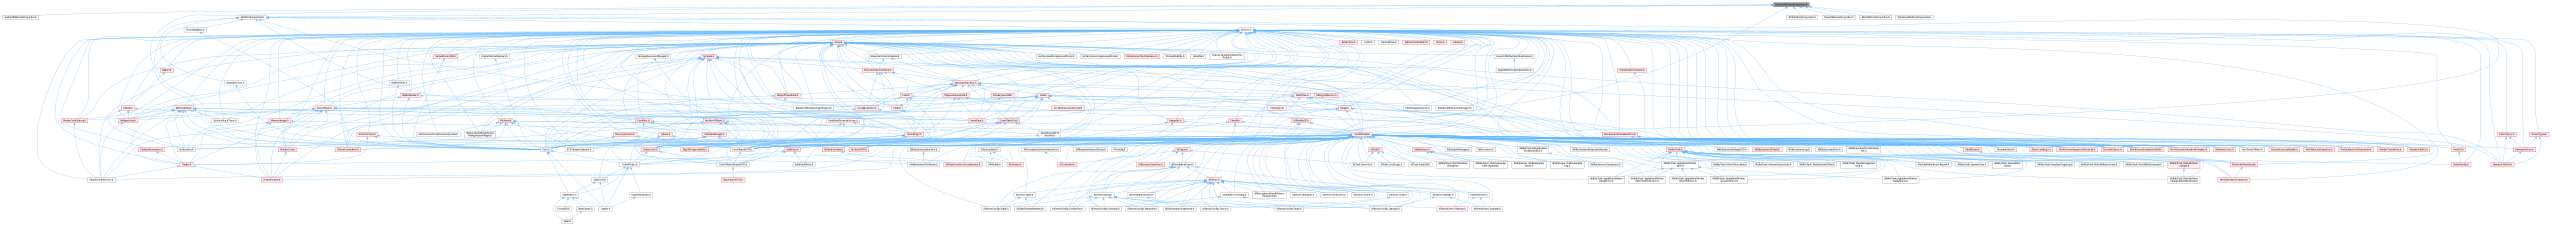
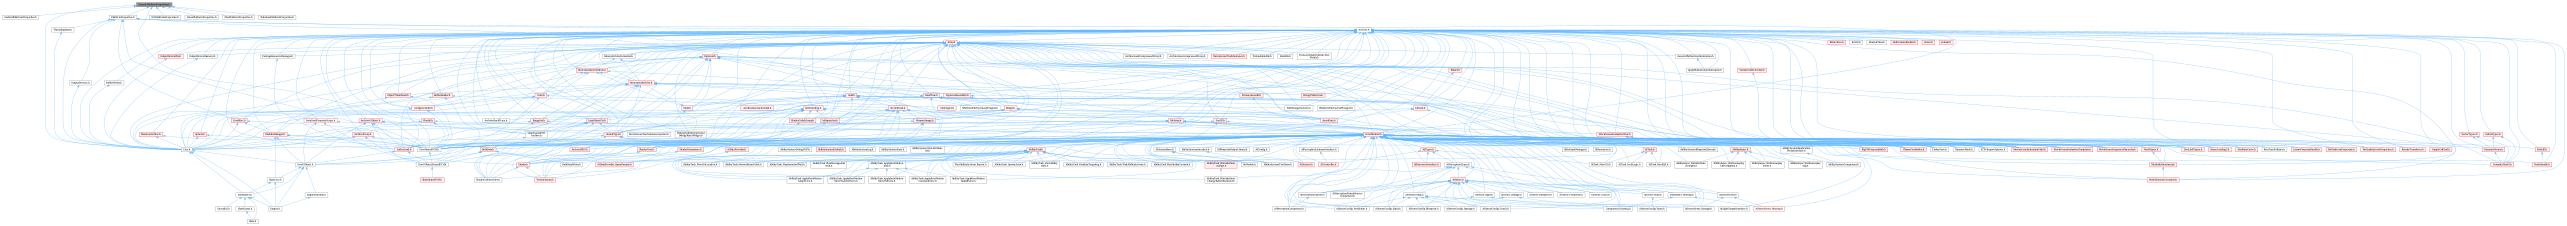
  digraph {
    fontname=Merriweather
    node [color=grey40 fillcolor=white fontname=Merriweather fontsize=10 shape=box style=filled]
    edge [color=steelblue1 dir=back fontname=Merriweather fontsize=10 labelfontname=Helvetica labelfontsize=10 style=solid]
    n1 [color=gray40 fillcolor=grey60 fontcolor=black height=0.2 label="GenericPlatformProperties.h" width=0.4]
    n2 [height=0.2 label="AndroidPlatformProperties.h" width=0.4]
    n3 [height=0.2 label="Core.h" width=0.4]
    n4 [height=0.2 label="CoreSharedPCH.h" width=0.4]
    n5 [height=0.2 label="IOSPlatformProperties.h" width=0.4]
    n6 [height=0.2 label="LinuxPlatformProperties.h" width=0.4]
    n7 [height=0.2 label="MacPlatformProperties.h" width=0.4]
    n8 [height=0.2 label="PlatformProperties.h" width=0.4]
    n9 [height=0.2 label="WindowsPlatformProperties.h" width=0.4]
    n10 [height=0.2 label="CoreUObject.h" width=0.4]
    n11 [height=0.2 label="Engine.h" width=0.4]
    n12 [height=0.2 label="SlateBasics.h" width=0.4]
    n13 [height=0.2 label="CoreUObjectSharedPCH.h" width=0.4]
    n14 [height=0.2 label="Archive.h" width=0.4]
    n15 [color=red fillcolor="#FFF0F0" height=0.2 label="CoreMinimal.h" width=0.4]
    n16 [height=0.2 label="IPlatformFileOpenLogWrapper.h" width=0.4]
    n17 [color=red fillcolor="#FFF0F0" height=0.2 label="CoreMisc.h" width=0.4]
    n18 [height=0.2 label="OutputDevices.h" width=0.4]
    n19 [height=0.2 label="ThreadingBase.h" width=0.4]
    n20 [height=0.2 label="EngineMinimal.h" width=0.4]
    n21 [height=0.2 label="SlateCore.h" width=0.4]
    n22 [height=0.2 label="Slate.h" width=0.4]
    n23 [height=0.2 label="SlateExtras.h" width=0.4]
    n24 [height=0.2 label="UnrealEd.h" width=0.4]
    n25 [color=red fillcolor="#FFF0F0" height=0.2 label="SlateSharedPCH.h" width=0.4]
    n26 [height=0.2 label="ApplePlatformSymbolication.h" width=0.4]
    n27 [height=0.2 label="ArchiveLoadCompressedProxy.h" width=0.4]
    n28 [color=red fillcolor="#FFF0F0" height=0.2 label="ArchiveMD5.h" width=0.4]
    n29 [color=red fillcolor="#FFF0F0" height=0.2 label="ArchiveProxy.h" width=0.4]
    n30 [color=red fillcolor="#FFF0F0" height=0.2 label="Shader.h" width=0.4]
    n31 [height=0.2 label="ShaderCodeArchive.h" width=0.4]
    n32 [color=red fillcolor="#FFF0F0" height=0.2 label="VertexFactory.h" width=0.4]
    n33 [height=0.2 label="ArchiveSaveCompressedProxy.h" width=0.4]
    n34 [height=0.2 label="ArchiveStackTrace.h" width=0.4]
    n35 [color=red fillcolor="#FFF0F0" height=0.2 label="ArchiveUObject.h" width=0.4]
    n36 [height=0.2 label="SlateSharedPCH\lArchive.h" width=0.4]
    n37 [color=red fillcolor="#FFF0F0" height=0.2 label="LinkerLoad.h" width=0.4]
    n38 [height=0.2 label="LinkerSave.h" width=0.4]
    n39 [color=red fillcolor="#FFF0F0" height=0.2 label="Array.h" width=0.4]
    n40 [color=red fillcolor="#FFF0F0" height=0.2 label="AssetData.h" width=0.4]
    n41 [color=red fillcolor="#FFF0F0" height=0.2 label="AsyncLoading2.h" width=0.4]
    n42 [height=0.2 label="BinaryArchiveFormatter.h" width=0.4]
    n43 [color=red fillcolor="#FFF0F0" height=0.2 label="StructuredArchive.h" width=0.4]
    n44 [color=red fillcolor="#FFF0F0" height=0.2 label="Color.h" width=0.4]
    n45 [color=red fillcolor="#FFF0F0" height=0.2 label="ColorSpace.h" width=0.4]
    n46 [color=red fillcolor="#FFF0F0" height=0.2 label="ConfigCacheIni.h" width=0.4]
    n47 [color=red fillcolor="#FFF0F0" height=0.2 label="DateTime.h" width=0.4]
    n48 [color=red fillcolor="#FFF0F0" height=0.2 label="AttributeCurve.h" width=0.4]
    n49 [color=red fillcolor="#FFF0F0" height=0.2 label="BulkData.h" width=0.4]
    n50 [height=0.2 label="BulkDataWriter.h" width=0.4]
    n51 [color=red fillcolor="#FFF0F0" height=0.2 label="DynamicVector.h" width=0.4]
    n52 [color=red fillcolor="#FFF0F0" height=0.2 label="DynamicMesh3.h" width=0.4]
    n53 [height=0.2 label="KeyChainUtilities.h" width=0.4]
    n54 [color=red fillcolor="#FFF0F0" height=0.2 label="LatentPropertyHandle.h" width=0.4]
    n55 [color=red fillcolor="#FFF0F0" height=0.2 label="LiveLinkTypes.h" width=0.4]
    n56 [color=red fillcolor="#FFF0F0" height=0.2 label="MeshAttributeArray.h" width=0.4]
    n57 [color=red fillcolor="#FFF0F0" height=0.2 label="MeshElementContainer.h" width=0.4]
    n58 [color=red fillcolor="#FFF0F0" height=0.2 label="MeshTypes.h" width=0.4]
    n59 [color=red fillcolor="#FFF0F0" height=0.2 label="MovieSceneEvaluationField.h" width=0.4]
    n60 [color=red fillcolor="#FFF0F0" height=0.2 label="MovieSceneEvaluationTemplate.h" width=0.4]
    n61 [color=red fillcolor="#FFF0F0" height=0.2 label="MovieSceneSequenceHierarchy.h" width=0.4]
    n62 [color=red fillcolor="#FFF0F0" height=0.2 label="NodeHandle.h" width=0.4]
    n63 [color=red fillcolor="#FFF0F0" height=0.2 label="NodeID.h" width=0.4]
    n64 [color=red fillcolor="#FFF0F0" height=0.2 label="PerPlatformProperties.h" width=0.4]
    n65 [color=red fillcolor="#FFF0F0" height=0.2 label="PerQualityLevelProperties.h" width=0.4]
    n66 [color=red fillcolor="#FFF0F0" height=0.2 label="RenderTransform.h" width=0.4]
    n67 [color=red fillcolor="#FFF0F0" height=0.2 label="RigVMPropertyPath.h" width=0.4]
    n68 [height=0.2 label="SCSVImportOptions.h" width=0.4]
    n69 [color=red fillcolor="#FFF0F0" height=0.2 label="SNameComboBox.h" width=0.4]
    n70 [color=red fillcolor="#FFF0F0" height=0.2 label="ShaderCore.h" width=0.4]
    n71 [color=red fillcolor="#FFF0F0" height=0.2 label="ShaderParameters.h" width=0.4]
    n72 [color=red fillcolor="#FFF0F0" height=0.2 label="SimpleCellGrid.h" width=0.4]
    n73 [height=0.2 label="DynamicMesh.h" width=0.4]
    n74 [height=0.2 label="FileManagerGeneric.h" width=0.4]
    n75 [height=0.2 label="IPlatformFileCachedWrapper.h" width=0.4]
    n76 [color=red fillcolor="#FFF0F0" height=0.2 label="Range.h" width=0.4]
    n77 [color=red fillcolor="#FFF0F0" height=0.2 label="MovieSceneEvaluationTree.h" width=0.4]
    n78 [color=red fillcolor="#FFF0F0" height=0.2 label="RangeSet.h" width=0.4]
    n79 [color=red fillcolor="#FFF0F0" height=0.2 label="Field.h" width=0.4]
    n80 [color=red fillcolor="#FFF0F0" height=0.2 label="UnrealType.h" width=0.4]
    n81 [color=red fillcolor="#FFF0F0" height=0.2 label="Guid.h" width=0.4]
    n82 [color=red fillcolor="#FFF0F0" height=0.2 label="IoDispatcher.h" width=0.4]
    n83 [color=red fillcolor="#FFF0F0" height=0.2 label="LazyObjectPtr.h" width=0.4]
    n84 [color=red fillcolor="#FFF0F0" height=0.2 label="SecureHash.h" width=0.4]
    n85 [color=red fillcolor="#FFF0F0" height=0.2 label="MemoryImage.h" width=0.4]
    n86 [color=red fillcolor="#FFF0F0" height=0.2 label="ShaderCodeLibrary.h" width=0.4]
    n87 [color=red fillcolor="#FFF0F0" height=0.2 label="ObjectThumbnail.h" width=0.4]
    n88 [color=red fillcolor="#FFF0F0" height=0.2 label="PrimaryAssetId.h" width=0.4]
    n89 [color=red fillcolor="#FFF0F0" height=0.2 label="StringTableCore.h" width=0.4]
    n90 [color=red fillcolor="#FFF0F0" height=0.2 label="TopLevelAssetPath.h" width=0.4]
    n91 [color=red fillcolor="#FFF0F0" height=0.2 label="StructuredArchiveSlots.h" width=0.4]
-   n92 [color=red fillcolor="#FFF0F0" height=0.2 label="AIModule2D.h" width=0.4]
+   n92 [color=red fillcolor="#FFF0F0" height=0.2 label="Box2D.h" width=0.4]
    n93 [color=red fillcolor="#FFF0F0" height=0.2 label="ModuleManager.h" width=0.4]
    n94 [height=0.2 label="GenericPlatformSymbolication.h" width=0.4]
    n95 [color=red fillcolor="#FFF0F0" height=0.2 label="MovieSceneTrackInstance.h" width=0.4]
    n96 [color=red fillcolor="#FFF0F0" height=0.2 label="OutputDeviceFile.h" width=0.4]
    n97 [height=0.2 label="OutputDeviceMemory.h" width=0.4]
    n98 [height=0.2 label="PackageResourceManager.h" width=0.4]
    n99 [height=0.2 label="PreloadableFile.h" width=0.4]
    n100 [height=0.2 label="SBlueprintEditorSelected\lDebugObjectWidget.h" width=0.4]
    n101 [height=0.2 label="StatsFile.h" width=0.4]
    n102 [height=0.2 label="TransactionallySafeArchive\lWriter.h" width=0.4]
    n103 [color=red fillcolor="#FFF0F0" height=0.2 label="BitArchive.h" width=0.4]
    n104 [color=red fillcolor="#FFF0F0" height=0.2 label="BitArray.h" width=0.4]
    n105 [height=0.2 label="MovieSceneTrackInstanceSystem.h" width=0.4]
    n106 [color=red fillcolor="#FFF0F0" height=0.2 label="Blake3.h" width=0.4]
    n107 [color=red fillcolor="#FFF0F0" height=0.2 label="IoHash.h" width=0.4]
    n108 [color=red fillcolor="#FFF0F0" height=0.2 label="BufferReader.h" width=0.4]
    n109 [height=0.2 label="BufferWriter.h" width=0.4]
    n110 [color=red fillcolor="#FFF0F0" height=0.2 label="Float16.h" width=0.4]
    n111 [color=red fillcolor="#FFF0F0" height=0.2 label="IndexTypes.h" width=0.4]
    n112 [height=0.2 label="Int128.h" width=0.4]
    n113 [color=red fillcolor="#FFF0F0" height=0.2 label="MemoryArchive.h" width=0.4]
    n114 [height=0.2 label="MusicalTime.h" width=0.4]
    n115 [color=red fillcolor="#FFF0F0" height=0.2 label="NetDormantHolder.h" width=0.4]
    n116 [color=red fillcolor="#FFF0F0" height=0.2 label="Optional.h" width=0.4]
    n117 [color=red fillcolor="#FFF0F0" height=0.2 label="RefCounting.h" width=0.4]
    n118 [color=red height=0.2 label="SerializedPropertyScope.h" width=0.4]
    n119 [color=red fillcolor="#FFF0F0" height=0.2 label="Sphere.h" width=0.4]
    n120 [color=red fillcolor="#FFF0F0" height=0.2 label="TransformVectorized.h" width=0.4]
    n121 [color=red fillcolor="#FFF0F0" height=0.2 label="Union.h" width=0.4]
    n122 [color=red fillcolor="#FFF0F0" height=0.2 label="VectorTypes.h" width=0.4]
    n123 [color=red fillcolor="#FFF0F0" height=0.2 label="xxhash.h" width=0.4]
    n124 [color=red fillcolor="#FFF0F0" height=0.2 label="AISystem.h" width=0.4]
    n125 [height=0.2 label="AIBlueprintHelperLibrary.h" width=0.4]
    n126 [height=0.2 label="AIConfig.h" width=0.4]
    n127 [color=red fillcolor="#FFF0F0" height=0.2 label="AIController.h" width=0.4]
    n128 [color=red fillcolor="#FFF0F0" height=0.2 label="AIDataProvider.h" width=0.4]
    n129 [color=red fillcolor="#FFF0F0" height=0.2 label="AIDataProvider_QueryParams.h" width=0.4]
    n130 [height=0.2 label="AIHotSpotManager.h" width=0.4]
    n131 [height=0.2 label="AIModule.h" width=0.4]
    n132 [height=0.2 label="AIPerceptionComponent.h" width=0.4]
    n133 [height=0.2 label="AIPerceptionListenerInterface.h" width=0.4]
    n134 [height=0.2 label="AIPerceptionStimuliSource\lComponent.h" width=0.4]
    n135 [height=0.2 label="AIPerceptionSystem.h" width=0.4]
    n136 [height=0.2 label="AIPerceptionTypes.h" width=0.4]
    n137 [color=red fillcolor="#FFF0F0" height=0.2 label="AISense.h" width=0.4]
    n138 [height=0.2 label="AISenseConfig.h" width=0.4]
    n139 [height=0.2 label="AISenseConfig_Damage.h" width=0.4]
-   n140 [height=0.2 label="AISenseConfig_Hearing.h" width=0.4]
+   n140 [height=0.2 label="Component_Hearing.h" width=0.4]
    n141 [height=0.2 label="AISenseConfig_Prediction.h" width=0.4]
    n142 [height=0.2 label="AISenseConfig_Sight.h" width=0.4]
    n143 [height=0.2 label="AISenseConfig_Team.h" width=0.4]
    n144 [height=0.2 label="AISenseConfig_Touch.h" width=0.4]
    n145 [height=0.2 label="AISense_Blueprint.h" width=0.4]
    n146 [height=0.2 label="AISense_Damage.h" width=0.4]
    n147 [height=0.2 label="AISenseEvent_Damage.h" width=0.4]
    n148 [height=0.2 label="SlateBasics_Hearing.h" width=0.4]
    n149 [color=red height=0.2 label="AISenseEvent_Hearing.h" width=0.4]
    n150 [height=0.2 label="AISense_Prediction.h" width=0.4]
    n151 [height=0.2 label="AISense_Sight.h" width=0.4]
    n152 [height=0.2 label="AISightTargetInterface.h" width=0.4]
    n153 [height=0.2 label="AISense_Team.h" width=0.4]
    n154 [height=0.2 label="AISense_Touch.h" width=0.4]
    n155 [height=0.2 label="AISenseEvent.h" width=0.4]
    n156 [color=red fillcolor="#FFF0F0" height=0.2 label="AIResourceInterface.h" width=0.4]
    n157 [height=0.2 label="AIResources.h" width=0.4]
    n158 [height=0.2 label="AISystemBase.h" width=0.4]
    n159 [color=red fillcolor="#FFF0F0" height=0.2 label="AITask.h" width=0.4]
    n160 [height=0.2 label="AITask_LockLogic.h" width=0.4]
    n161 [height=0.2 label="AITask_MoveTo.h" width=0.4]
    n162 [height=0.2 label="AITask_RunEQS.h" width=0.4]
    n163 [color=red fillcolor="#FFF0F0" height=0.2 label="AITypes.h" width=0.4]
    n164 [color=red fillcolor="#FFF0F0" height=0.2 label="AbilityAsync.h" width=0.4]
    n165 [height=0.2 label="AbilityAsync_WaitAttribute\lChanged.h" width=0.4]
    n166 [height=0.2 label="AbilityAsync_WaitGameplay\lEffectApplied.h" width=0.4]
    n167 [height=0.2 label="AbilityAsync_WaitGameplay\lEvent.h" width=0.4]
    n168 [height=0.2 label="AbilityAsync_WaitGameplay\lTag.h" width=0.4]
    n169 [height=0.2 label="AbilitySystemBlueprintLibrary.h" width=0.4]
    n170 [height=0.2 label="AbilitySystemComponent.h" width=0.4]
    n171 [height=0.2 label="AbilitySystemDebugHUD.h" width=0.4]
    n172 [color=red fillcolor="#FFF0F0" height=0.2 label="AbilitySystemGlobals.h" width=0.4]
    n173 [height=0.2 label="AbilitySystemInterface.h" width=0.4]
    n174 [height=0.2 label="AbilitySystemTestPawn.h" width=0.4]
    n175 [height=0.2 label="AbilitySystemLog.h" width=0.4]
    n176 [height=0.2 label="AbilitySystemReplication\lProxyInterface.h" width=0.4]
    n177 [height=0.2 label="AbilitySystemStats.h" width=0.4]
    n178 [height=0.2 label="AbilitySystemTestAttribute\lSet.h" width=0.4]
    n179 [color=red fillcolor="#FFF0F0" height=0.2 label="AbilityTask.h" width=0.4]
    n180 [height=0.2 label="AbilityTask_ApplyRootMotion\lConstantForce.h" width=0.4]
    n181 [height=0.2 label="AbilityTask_ApplyRootMotion\lJumpForce.h" width=0.4]
    n182 [height=0.2 label="AbilityTask_ApplyRootMotion\lMoveToActorForce.h" width=0.4]
    n183 [height=0.2 label="AbilityTask_ApplyRootMotion\lMoveToForce.h" width=0.4]
    n184 [height=0.2 label="AbilityTask_ApplyRootMotion\lRadialForce.h" width=0.4]
    n185 [height=0.2 label="AbilityTask_ApplyRootMotion\l_Base.h" width=0.4]
    n186 [height=0.2 label="AbilityTask_MoveToLocation.h" width=0.4]
    n187 [height=0.2 label="AbilityTask_NetworkSyncPoint.h" width=0.4]
    n188 [height=0.2 label="AbilityTask_PlayAnimAndWait.h" width=0.4]
    n189 [height=0.2 label="AbilityTask_PlayMontageAnd\lWait.h" width=0.4]
    n190 [height=0.2 label="WaitAbilityActivate_Repeat.h" width=0.4]
    n191 [height=0.2 label="AbilityTask_SpawnActor.h" width=0.4]
    n192 [height=0.2 label="AbilityTask_StartAbility\lState.h" width=0.4]
    n193 [height=0.2 label="AbilityTask_VisualizeTargeting.h" width=0.4]
    n194 [height=0.2 label="AbilityTask_WaitAbilityActivate.h" width=0.4]
    n195 [height=0.2 label="AbilityTask_WaitAbilityCommit.h" width=0.4]
    n196 [color=red fillcolor="#FFF0F0" height=0.2 label="AbilityTask_WaitAttribute\lChange.h" width=0.4]
    n197 [height=0.2 label="AbilityTask_WaitAttribute\lChangeRatioThreshold.h" width=0.4]
    n198 [color=red fillcolor="#FFF0F0" height=0.2 label="LevelInstanceActorGuid.h" width=0.4]
    n199 [height=0.2 label="AISenseConfig_Blueprint.h" width=0.4]
    n1 -> n2
    n1 -> n3
    n1 -> n4
    n1 -> n5
    n1 -> n6
    n1 -> n7
    n1 -> n8
    n1 -> n9
    n3 -> n10
    n3 -> n11
    n3 -> n12
    n4 -> n13
    n8 -> n3
    n8 -> n4
    n8 -> n14
    n8 -> n15
    n8 -> n16
    n8 -> n17
    n8 -> n18
    n8 -> n19
    n10 -> n11
    n10 -> n12
    n10 -> n20
    n10 -> n21
    n12 -> n11
    n12 -> n22
    n12 -> n23
    n12 -> n24
    n13 -> n25
    n14 -> n3
    n14 -> n4
    n14 -> n15
    n14 -> n26
    n14 -> n27
    n14 -> n28
    n14 -> n29
    n14 -> n30
    n14 -> n31
    n14 -> n32
    n14 -> n33
    n14 -> n34
    n14 -> n35
    n14 -> n36
    n14 -> n37
    n14 -> n38
    n14 -> n39
    n14 -> n40
    n14 -> n41
    n14 -> n42
    n14 -> n43
    n14 -> n44
    n14 -> n45
    n14 -> n46
    n14 -> n47
    n14 -> n48
    n14 -> n49
    n14 -> n50
    n14 -> n51
    n14 -> n52
    n14 -> n53
    n14 -> n54
    n14 -> n55
    n14 -> n56
    n14 -> n57
    n14 -> n58
    n14 -> n59
    n14 -> n60
    n14 -> n61
    n14 -> n62
    n14 -> n63
    n14 -> n64
    n14 -> n65
    n14 -> n66
    n14 -> n67
    n14 -> n68
    n14 -> n69
    n14 -> n70
    n14 -> n71
    n14 -> n72
    n14 -> n73
    n14 -> n74
    n14 -> n75
    n14 -> n76
    n14 -> n77
    n14 -> n78
    n14 -> n79
    n14 -> n80
    n14 -> n81
    n14 -> n82
    n14 -> n83
    n14 -> n84
    n14 -> n85
    n14 -> n86
    n14 -> n87
    n14 -> n88
    n14 -> n89
    n14 -> n90
    n14 -> n91
    n14 -> n92
    n14 -> n93
    n14 -> n94
    n14 -> n95
    n14 -> n96
    n14 -> n97
    n14 -> n98
    n14 -> n99
    n14 -> n100
    n14 -> n101
    n14 -> n102
    n14 -> n103
    n14 -> n104
    n14 -> n105
    n14 -> n106
    n14 -> n107
    n14 -> n108
    n14 -> n109
    n14 -> n110
    n14 -> n111
    n14 -> n112
    n14 -> n113
    n14 -> n114
    n14 -> n115
    n14 -> n116
    n14 -> n117
    n14 -> n118
    n14 -> n119
    n14 -> n120
    n14 -> n121
    n14 -> n122
    n14 -> n123
    n14 -> n124
    n15 -> n3
    n15 -> n4
    n15 -> n28
    n15 -> n30
    n15 -> n31
    n15 -> n32
    n15 -> n37
    n15 -> n38
    n15 -> n41
    n15 -> n48
    n15 -> n49
    n15 -> n51
    n15 -> n53
    n15 -> n54
    n15 -> n55
    n15 -> n56
    n15 -> n57
    n15 -> n58
    n15 -> n59
    n15 -> n60
    n15 -> n61
    n15 -> n62
    n15 -> n63
    n15 -> n64
    n15 -> n65
    n15 -> n66
    n15 -> n67
    n15 -> n68
    n15 -> n69
    n15 -> n70
    n15 -> n71
    n15 -> n72
    n15 -> n73
    n15 -> n124
    n15 -> n125
    n15 -> n126
    n15 -> n127
    n15 -> n128
    n15 -> n129
    n15 -> n130
    n15 -> n131
    n15 -> n132
    n15 -> n133
    n15 -> n134
    n15 -> n135
    n15 -> n136
    n15 -> n137
    n15 -> n138
    n15 -> n139
    n15 -> n140
    n15 -> n141
    n15 -> n142
    n15 -> n143
    n15 -> n144
    n15 -> n145
    n15 -> n146
    n15 -> n147
    n15 -> n148
    n15 -> n149
    n15 -> n150
    n15 -> n151
    n15 -> n152
    n15 -> n153
    n15 -> n154
    n15 -> n155
    n15 -> n156
    n15 -> n157
    n15 -> n158
    n15 -> n159
    n15 -> n160
    n15 -> n161
    n15 -> n162
    n15 -> n163
    n15 -> n164
    n15 -> n165
    n15 -> n166
    n15 -> n167
    n15 -> n168
    n15 -> n169
    n15 -> n170
    n15 -> n171
    n15 -> n172
    n15 -> n173
    n15 -> n174
    n15 -> n175
    n15 -> n176
    n15 -> n177
    n15 -> n178
    n15 -> n179
    n15 -> n180
    n15 -> n181
    n15 -> n182
    n15 -> n183
    n15 -> n184
    n15 -> n185
    n15 -> n186
    n15 -> n187
    n15 -> n188
    n15 -> n189
    n15 -> n190
    n15 -> n191
    n15 -> n192
    n15 -> n193
    n15 -> n194
    n15 -> n195
    n15 -> n196
    n15 -> n197
    n17 -> n3
    n17 -> n4
    n17 -> n93
    n18 -> n3
    n19 -> n3
    n20 -> n11
    n21 -> n11
    n21 -> n12
    n23 -> n22
    n29 -> n3
    n29 -> n4
    n29 -> n30
    n30 -> n31
    n30 -> n32
    n35 -> n10
    n35 -> n13
    n35 -> n36
    n35 -> n37
    n35 -> n38
    n36 -> n13
    n37 -> n10
    n37 -> n13
    n39 -> n3
    n39 -> n4
    n39 -> n15
    n39 -> n16
    n39 -> n17
    n39 -> n27
    n39 -> n30
    n39 -> n31
    n39 -> n32
    n39 -> n33
    n39 -> n34
    n39 -> n36
    n39 -> n37
    n39 -> n38
    n39 -> n40
    n39 -> n41
    n39 -> n42
    n39 -> n43
    n39 -> n44
    n39 -> n46
    n39 -> n49
    n39 -> n52
    n39 -> n55
    n39 -> n56
+   n39 -> n57
    n39 -> n59
    n39 -> n61
    n39 -> n67
    n39 -> n68
    n39 -> n69
    n39 -> n70
    n39 -> n74
    n39 -> n76
    n39 -> n77
    n39 -> n78
    n39 -> n79
    n39 -> n80
    n39 -> n82
    n39 -> n84
    n39 -> n85
    n39 -> n86
    n39 -> n87
    n39 -> n91
    n39 -> n92
    n39 -> n93
    n39 -> n94
    n39 -> n95
    n39 -> n96
    n39 -> n97
    n39 -> n98
    n39 -> n99
    n39 -> n100
    n39 -> n101
    n39 -> n102
    n42 -> n43
    n42 -> n91
    n43 -> n36
    n43 -> n37
    n43 -> n44
    n43 -> n46
    n43 -> n47
    n43 -> n80
    n43 -> n81
    n43 -> n83
    n43 -> n87
    n43 -> n88
    n43 -> n89
    n43 -> n90
    n44 -> n3
    n44 -> n4
    n44 -> n45
    n44 -> n46
    n46 -> n3
    n46 -> n4
    n47 -> n3
    n47 -> n4
    n47 -> n15
    n47 -> n16
    n47 -> n74
    n47 -> n75
    n47 -> n76
    n49 -> n10
    n49 -> n13
    n49 -> n50
    n51 -> n52
    n56 -> n57
    n58 -> n56
    n63 -> n62
    n70 -> n32
    n71 -> n30
    n76 -> n3
    n76 -> n4
    n76 -> n15
    n76 -> n59
    n76 -> n77
    n76 -> n78
    n77 -> n59
    n77 -> n60
    n77 -> n61
    n78 -> n3
    n78 -> n4
    n78 -> n15
    n79 -> n43
    n79 -> n80
    n80 -> n10
    n80 -> n13
    n80 -> n67
    n80 -> n128
    n81 -> n3
    n81 -> n4
    n81 -> n40
    n81 -> n55
    n81 -> n59
    n81 -> n60
    n81 -> n61
    n81 -> n79
    n81 -> n82
    n81 -> n83
    n81 -> n84
    n81 -> n198
    n82 -> n31
    n83 -> n10
    n83 -> n13
    n83 -> n36
    n83 -> n37
    n83 -> n80
    n84 -> n4
    n84 -> n28
    n84 -> n30
    n84 -> n31
    n84 -> n32
    n84 -> n40
    n84 -> n70
    n84 -> n82
    n84 -> n85
    n84 -> n86
    n85 -> n30
    n85 -> n32
    n85 -> n80
    n86 -> n31
    n87 -> n3
    n87 -> n4
    n88 -> n40
    n90 -> n40
    n90 -> n73
    n90 -> n80
    n91 -> n37
    n91 -> n43
    n91 -> n44
    n91 -> n46
    n91 -> n79
    n91 -> n90
    n92 -> n4
    n92 -> n15
    n92 -> n174
    n93 -> n4
    n93 -> n10
    n93 -> n21
    n93 -> n131
    n94 -> n26
    n96 -> n3
    n97 -> n3
    n98 -> n37
    n104 -> n3
    n104 -> n4
    n104 -> n15
    n104 -> n57
    n104 -> n68
    n104 -> n69
    n104 -> n100
    n104 -> n105
    n106 -> n107
    n107 -> n38
    n107 -> n40
    n107 -> n82
    n108 -> n3
    n108 -> n4
    n108 -> n84
    n109 -> n3
    n110 -> n3
    n110 -> n4
    n110 -> n15
    n111 -> n51
    n111 -> n52
    n113 -> n3
    n113 -> n4
    n116 -> n3
    n116 -> n4
    n116 -> n15
    n116 -> n37
    n116 -> n40
    n116 -> n52
    n116 -> n68
    n116 -> n69
    n116 -> n70
    n116 -> n79
    n116 -> n80
    n116 -> n91
    n116 -> n93
    n116 -> n100
    n117 -> n3
    n117 -> n4
    n117 -> n30
    n117 -> n31
    n117 -> n34
    n117 -> n38
    n117 -> n49
    n117 -> n70
    n117 -> n82
    n117 -> n85
    n117 -> n86
    n118 -> n10
    n118 -> n13
    n118 -> n80
    n119 -> n3
    n119 -> n4
    n120 -> n55
    n122 -> n51
    n122 -> n52
    n128 -> n129
    n133 -> n127
    n135 -> n132
    n136 -> n132
    n136 -> n135
    n136 -> n137
    n136 -> n138
    n136 -> n140
    n136 -> n142
    n136 -> n155
    n137 -> n132
    n137 -> n134
    n137 -> n135
    n137 -> n138
    n137 -> n139
    n137 -> n140
    n137 -> n141
    n137 -> n142
    n137 -> n143
    n137 -> n144
    n137 -> n145
    n137 -> n146
    n137 -> n148
    n137 -> n150
    n137 -> n151
    n137 -> n153
    n137 -> n154
    n137 -> n199
    n138 -> n139
    n138 -> n140
    n138 -> n141
    n138 -> n142
    n138 -> n143
    n138 -> n144
    n138 -> n199
    n146 -> n139
    n146 -> n147
    n148 -> n140
    n148 -> n149
    n151 -> n142
    n151 -> n152
    n153 -> n143
    n155 -> n147
    n155 -> n149
    n158 -> n124
    n158 -> n131
    n159 -> n160
    n159 -> n161
    n159 -> n162
    n163 -> n127
    n163 -> n136
    n163 -> n156
    n163 -> n161
    n164 -> n165
    n164 -> n166
    n164 -> n167
    n164 -> n168
    n173 -> n174
    n176 -> n170
    n179 -> n180
    n179 -> n181
    n179 -> n182
    n179 -> n183
    n179 -> n184
    n179 -> n185
    n179 -> n186
    n179 -> n187
    n179 -> n188
    n179 -> n189
    n179 -> n190
    n179 -> n191
    n179 -> n192
    n179 -> n193
    n179 -> n194
    n179 -> n195
    n179 -> n196
    n179 -> n197
    n185 -> n180
    n185 -> n181
    n185 -> n182
    n185 -> n183
    n185 -> n184
    n196 -> n197
  }
